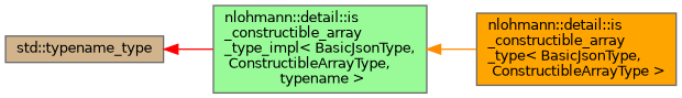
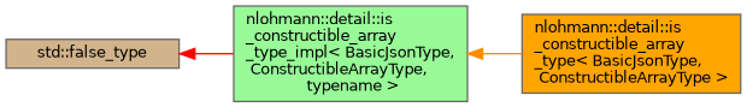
  digraph {
    rankdir=LR
    node [color=gray40 fontname=Helvetica fontsize=10 shape=box style=filled]
    edge [dir=back fontname=Helvetica fontsize=10 labelfontname=Helvetica labelfontsize=10 style=solid]
    n1 [fillcolor=palegreen fontcolor=black height=0.2 label="nlohmann::detail::is\l_constructible_array\l_type_impl\< BasicJsonType,\l ConstructibleArrayType,\l typename \>" width=0.4]
    n2 [fillcolor=orange height=0.2 label="nlohmann::detail::is\l_constructible_array\l_type\< BasicJsonType,\l ConstructibleArrayType \>" width=0.4]
-   n3 [fillcolor=tan height=0.2 label="std::typename_type" width=0.4]
+   n3 [fillcolor=tan height=0.2 label="std::false_type" width=0.4]
    n1 -> n2 [color=darkorange]
    n3 -> n1 [color=red]
  }
